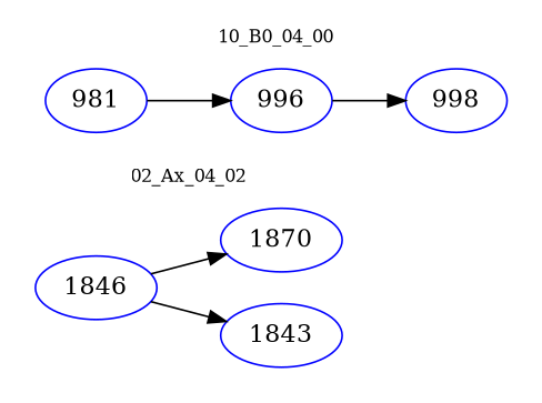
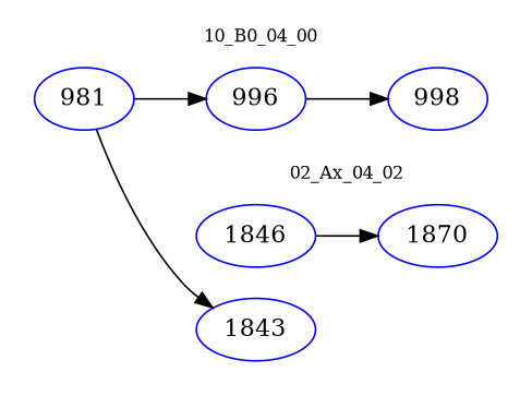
  digraph {
    rankdir=LR
    node [color=blue]
    edge [color=black]
    n1 [label=1846]
    n2 [label=1843]
    n3 [label=1870]
    n4 [label=996]
    n5 [label=981]
    n6 [label=998]
    subgraph cluster_1 {
      color=white
      fontsize=10
      label="02_Ax_04_02"
      n1
      n2
      n3
    }
    subgraph cluster_2 {
      color=white
      fontsize=10
      label="10_B0_04_00"
      n4
      n5
      n6
    }
-   n1 -> n2
+   n5 -> n2
    n1 -> n3
    n4 -> n6
    n5 -> n4
  }
